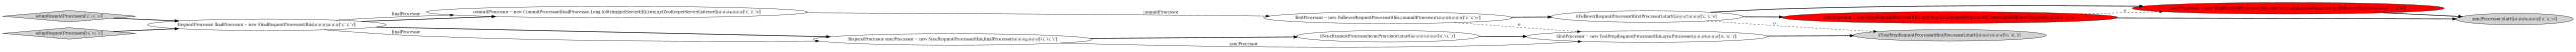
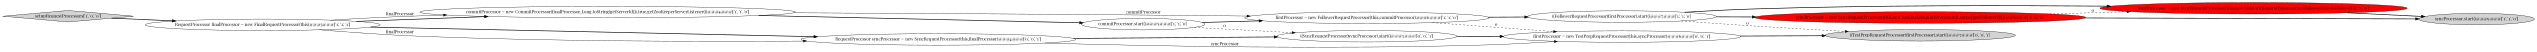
  digraph {
    fontname="Playfair Display"
    rankdir=LR
    node [fillcolor=white fontname="Playfair Display" shape=ellipse style=filled]
    edge [fontname="Playfair Display" style=bold]
    n1 [fillcolor=red label="syncProcessor = new SyncRequestProcessor(this,new SendAckRequestProcessor(getFollower()))@@@8@@@['0', '1', '0']"]
    n2 [fillcolor=lightgray label="syncProcessor.start()@@@9@@@['1', '1', '0']"]
    n3 [fillcolor=lightgray label="((TestPrepRequestProcessor)firstProcessor).start()@@@7@@@['0', '0', '1']"]
    n4 [label="commitProcessor = new CommitProcessor(finalProcessor,Long.toString(getServerId()),true,getZooKeeperServerListener())@@@4@@@['1', '1', '0']"]
+   n5 [label="commitProcessor.start()@@@5@@@['1', '1', '0']"]
    n6 [label="firstProcessor = new FollowerRequestProcessor(this,commitProcessor)@@@6@@@['1', '1', '0']"]
    n7 [label="((SyncRequestProcessor)syncProcessor).start()@@@5@@@['0', '0', '1']"]
    n8 [label="firstProcessor = new TestPrepRequestProcessor(this,syncProcessor)@@@6@@@['0', '0', '1']"]
    n9 [label="((FollowerRequestProcessor)firstProcessor).start()@@@7@@@['1', '1', '0']"]
    n10 [label="RequestProcessor syncProcessor = new SyncRequestProcessor(this,finalProcessor)@@@4@@@['0', '0', '1']"]
    n11 [fillcolor=lightgray label="setupRequestProcessors['1', '0', '0']" shape=diamond]
    n12 [label="RequestProcessor finalProcessor = new FinalRequestProcessor(this)@@@3@@@['1', '1', '1']"]
    n13 [fillcolor=red label="syncProcessor = new SyncRequestProcessor(this,new SendAckRequestProcessor((Learner)getFollower()))@@@8@@@['1', '0', '0']"]
-   n14 [fillcolor=lightgray label="setupRequestProcessors['0', '0', '1']" shape=diamond]
    n1 -> n2
+   n4 -> n5
    n4 -> n6 [label=commitProcessor style=solid]
+   n5 -> n6
+   n5 -> n7 [label=0 style=dashed]
    n6 -> n8 [label=0 style=dashed]
    n6 -> n9
    n7 -> n8
    n8 -> n3
    n9 -> n1
    n9 -> n3 [label=0 style=dashed]
    n9 -> n13
    n10 -> n7
    n10 -> n8 [label=syncProcessor style=solid]
    n11 -> n12
    n12 -> n4 [label=finalProcessor style=solid]
    n12 -> n4
    n12 -> n10
    n12 -> n10 [label=finalProcessor style=solid]
    n13 -> n1 [label=0 style=dashed]
    n13 -> n2
-   n14 -> n12
  }
